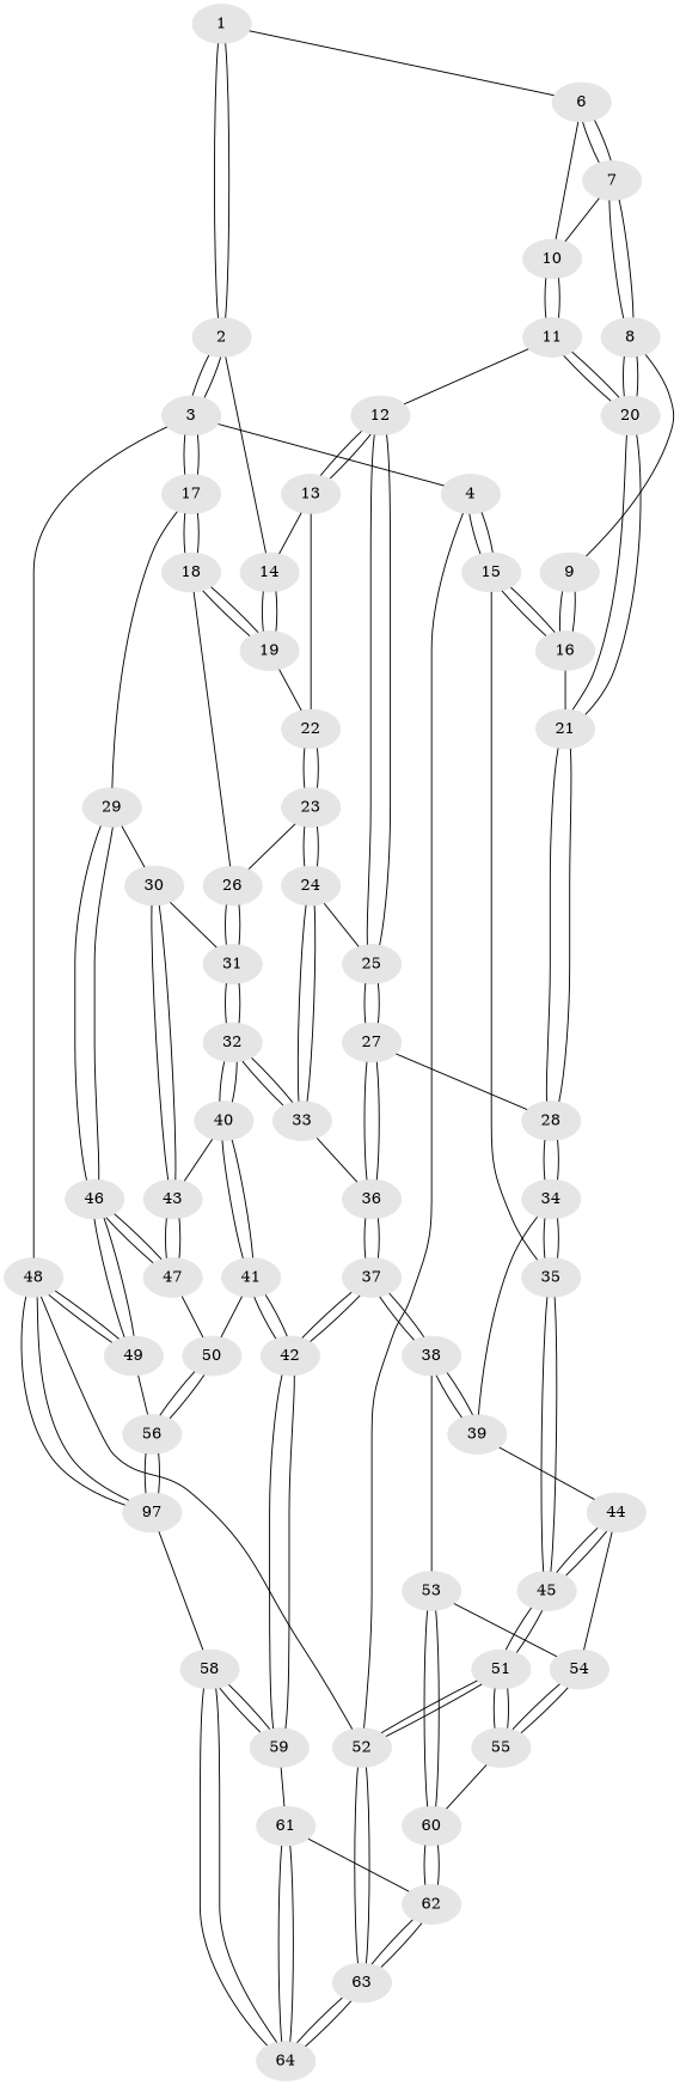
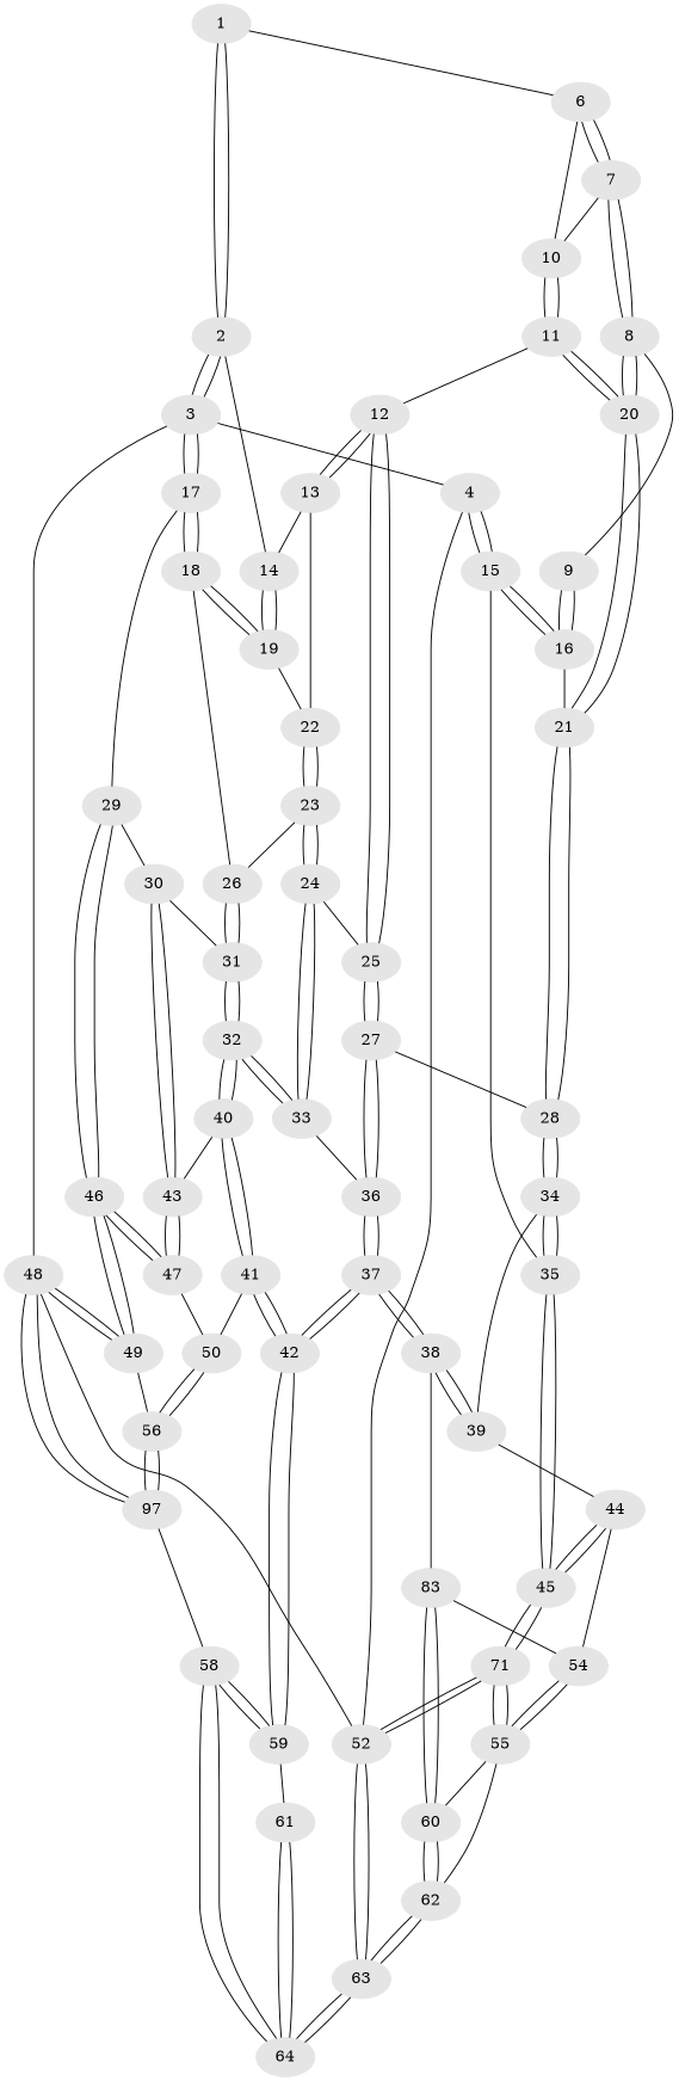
  graph {
    node [color=gray90 style=filled]
    1
    2
    6
    3
    14
    7
    10
    4
    17
    48
    19
    15
    52
    18
    29
    49
    n17 [label=97]
    16
    35
    63
    9
    8
    11
    20
    21
    12
    13
    25
    22
    27
    23
    45
    28
    26
    30
    46
    31
    34
    24
    33
    36
    32
    37
    39
    43
    47
    40
    41
    44
-   51
+   51 [label=71]
    38
    42
-   53
+   53 [label=83]
    59
    54
    60
    50
    56
    61
    55
    58
    64
    62
    1 -- 2
    1 -- 2
    1 -- 6
    2 -- 3
    2 -- 3
    2 -- 14
    6 -- 7
    6 -- 7
    6 -- 10
    3 -- 4
    3 -- 17
    3 -- 17
    3 -- 48
    14 -- 19
    14 -- 19
    7 -- 10
    7 -- 8
    7 -- 8
    10 -- 11
    10 -- 11
    4 -- 15
    4 -- 15
    4 -- 52
    17 -- 18
    17 -- 18
    17 -- 29
    48 -- 52
    48 -- 49
    48 -- 49
    48 -- n17
    48 -- n17
    19 -- 22
    15 -- 16
    15 -- 16
    15 -- 35
    52 -- 63
    52 -- 63
    18 -- 19
    18 -- 19
    18 -- 26
    29 -- 30
    29 -- 46
    29 -- 46
    49 -- 56
    n17 -- 58
    16 -- 21
    35 -- 45
    35 -- 45
    63 -- 64
    63 -- 64
    9 -- 16
    9 -- 16
    8 -- 9
    8 -- 20
    8 -- 20
    11 -- 20
    11 -- 20
    11 -- 12
    20 -- 21
    20 -- 21
    21 -- 28
    21 -- 28
    12 -- 13
    12 -- 13
    12 -- 25
    12 -- 25
    13 -- 14
    13 -- 22
    25 -- 27
    25 -- 27
    22 -- 23
    22 -- 23
    27 -- 28
    27 -- 36
    27 -- 36
    23 -- 26
    23 -- 24
    23 -- 24
    45 -- 51
    45 -- 51
    28 -- 34
    28 -- 34
    26 -- 31
    26 -- 31
    30 -- 31
    30 -- 43
    30 -- 43
    46 -- 49
    46 -- 49
    46 -- 47
    46 -- 47
    31 -- 32
    31 -- 32
    34 -- 35
    34 -- 35
    34 -- 39
    24 -- 25
    24 -- 33
    24 -- 33
    33 -- 36
    36 -- 37
    36 -- 37
    32 -- 33
    32 -- 33
    32 -- 40
    32 -- 40
    37 -- 38
    37 -- 38
    37 -- 42
    37 -- 42
    39 -- 44
    43 -- 47
    43 -- 47
    47 -- 50
    40 -- 43
    40 -- 41
    40 -- 41
    41 -- 42
    41 -- 42
    41 -- 50
    44 -- 45
    44 -- 45
    44 -- 54
    51 -- 52
    51 -- 52
    51 -- 55
    51 -- 55
    38 -- 39
    38 -- 39
    38 -- 53
    42 -- 59
    42 -- 59
    53 -- 54
    53 -- 60
    53 -- 60
    59 -- 61
    54 -- 55
    54 -- 55
    60 -- 62
    60 -- 62
    50 -- 56
    50 -- 56
    56 -- n17
    56 -- n17
    61 -- 64
    61 -- 64
-   61 -- 62
+   55 -- 62
    55 -- 60
    58 -- 59
    58 -- 59
    58 -- 64
    58 -- 64
    62 -- 63
    62 -- 63
  }
